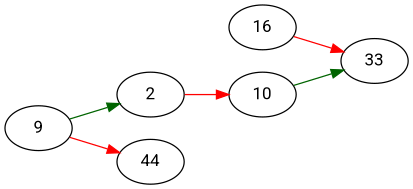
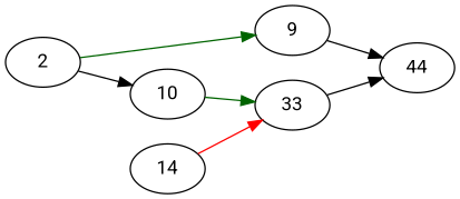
  strict digraph {
    fontname=Roboto
    rankdir=LR
    node [fontname=Roboto]
    edge [fontname=Roboto]
    2 [entry=true]
    9
    10
    44
    33
-   14 [label=16]
-   9 -> 2 [color=darkgreen cond=true]
-   2 -> 10 [color=red cond=false]
-   9 -> 44 [color=red]
+   14
+   2 -> 9 [color=darkgreen cond=true]
+   2 -> 10 [color=black cond=false]
+   9 -> 44
    10 -> 33 [color=darkgreen cond=false]
+   33 -> 44
    14 -> 33 [color=red]
  }
